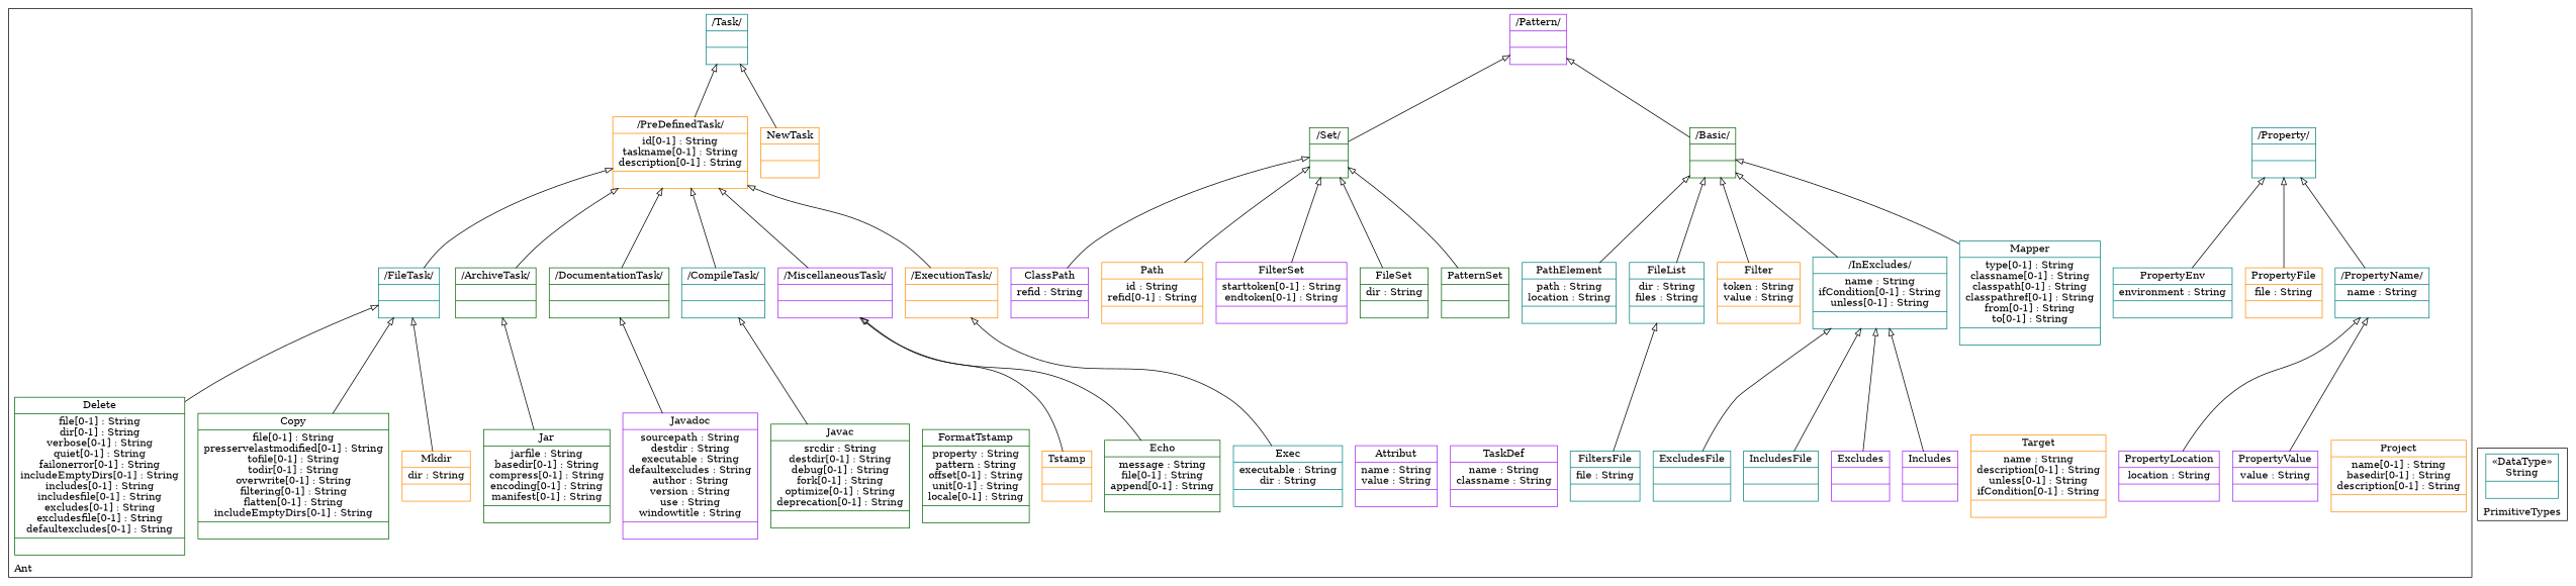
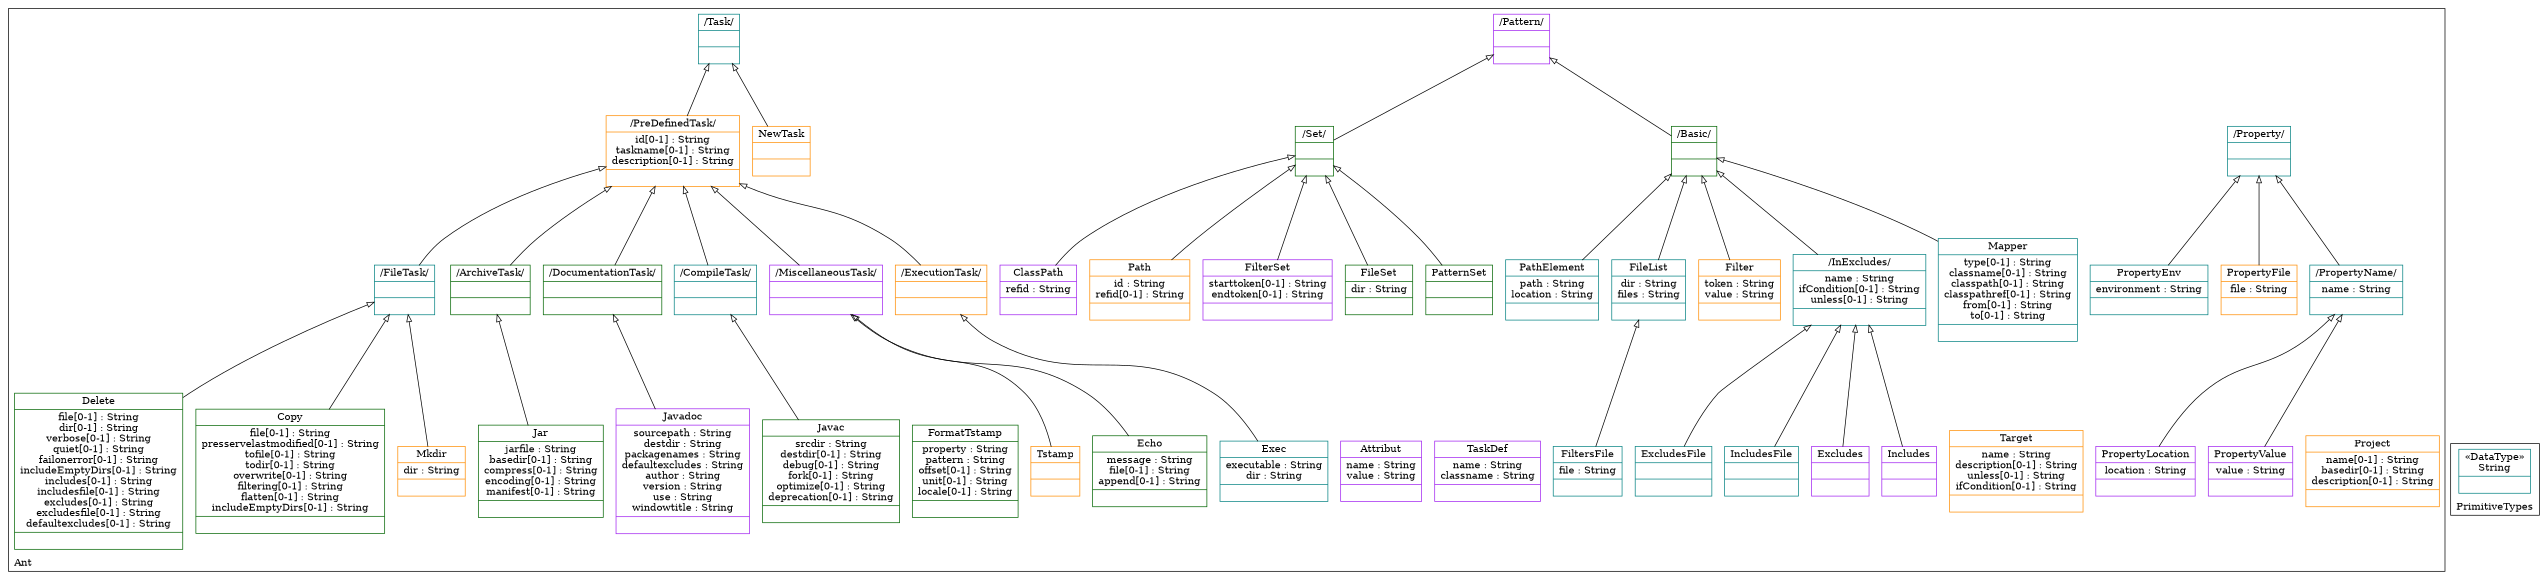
  digraph {
    compound=true
    labeljust=l
    labelloc=t
    nodeSep=0.75
    rankdir=BT
    node [color=teal shape=record]
    edge [arrowhead=onormal constraint=true group=Basic minlen=2]
    n1 [color=darkorange label="{Project|name[0-1] : String\nbasedir[0-1] : String\ndescription[0-1] : String| }"]
    n2 [label="{/Property/| | }"]
    n3 [label="{/PropertyName/|name : String| }"]
    n4 [color=purple label="{PropertyValue|value : String| }"]
    n5 [color=purple label="{PropertyLocation|location : String| }"]
    n6 [color=darkorange label="{PropertyFile|file : String| }"]
    n7 [label="{PropertyEnv|environment : String| }"]
    n8 [color=darkorange label="{Target|name : String\ndescription[0-1] : String\nunless[0-1] : String\nifCondition[0-1] : String| }"]
    n9 [color=purple label="{/Pattern/| | }"]
    n10 [color=darkgreen label="{/Basic/| | }"]
    n11 [label="{Mapper|type[0-1] : String\nclassname[0-1] : String\nclasspath[0-1] : String\nclasspathref[0-1] : String\nfrom[0-1] : String\nto[0-1] : String| }"]
    n12 [label="{/InExcludes/|name : String\nifCondition[0-1] : String\nunless[0-1] : String| }"]
    n13 [color=purple label="{Includes| | }"]
    n14 [color=purple label="{Excludes| | }"]
    n15 [label="{IncludesFile| | }"]
    n16 [label="{ExcludesFile| | }"]
    n17 [label="{FileList|dir : String\nfiles : String| }"]
    n18 [color=darkorange label="{Filter|token : String\nvalue : String| }"]
    n19 [label="{FiltersFile|file : String| }"]
    n20 [label="{PathElement|path : String\nlocation : String| }"]
    n21 [color=darkgreen label="{/Set/| | }"]
    n22 [color=darkgreen label="{PatternSet| | }"]
    n23 [color=darkgreen label="{FileSet|dir : String| }"]
    n24 [color=purple label="{FilterSet|starttoken[0-1] : String\nendtoken[0-1] : String| }"]
    n25 [color=darkorange label="{Path|id : String\nrefid[0-1] : String| }"]
    n26 [color=purple label="{ClassPath|refid : String| }"]
    n27 [label="{/Task/| | }"]
    n28 [color=purple label="{TaskDef|name : String\nclassname : String| }"]
    n29 [color=darkorange label="{NewTask| | }"]
    n30 [color=purple label="{Attribut|name : String\nvalue : String| }"]
    n31 [color=darkorange label="{/PreDefinedTask/|id[0-1] : String\ntaskname[0-1] : String\ndescription[0-1] : String| }"]
    n32 [color=darkorange label="{/ExecutionTask/| | }"]
    n33 [label="{Exec|executable : String\ndir : String| }"]
    n34 [color=purple label="{/MiscellaneousTask/| | }"]
    n35 [color=darkgreen label="{Echo|message : String\nfile[0-1] : String\nappend[0-1] : String| }"]
    n36 [color=darkorange label="{Tstamp| | }"]
    n37 [color=darkgreen label="{FormatTstamp|property : String\npattern : String\noffset[0-1] : String\nunit[0-1] : String\nlocale[0-1] : String| }"]
    n38 [label="{/CompileTask/| | }"]
    n39 [color=darkgreen label="{Javac|srcdir : String\ndestdir[0-1] : String\ndebug[0-1] : String\nfork[0-1] : String\noptimize[0-1] : String\ndeprecation[0-1] : String| }"]
    n40 [color=darkgreen label="{/DocumentationTask/| | }"]
-   n41 [color=purple label="{Javadoc|sourcepath : String\ndestdir : String\nexecutable : String\ndefaultexcludes : String\nauthor : String\nversion : String\nuse : String\nwindowtitle : String| }"]
+   n41 [color=purple label="{Javadoc|sourcepath : String\ndestdir : String\npackagenames : String\ndefaultexcludes : String\nauthor : String\nversion : String\nuse : String\nwindowtitle : String| }"]
    n42 [color=darkgreen label="{/ArchiveTask/| | }"]
    n43 [color=darkgreen label="{Jar|jarfile : String\nbasedir[0-1] : String\ncompress[0-1] : String\nencoding[0-1] : String\nmanifest[0-1] : String| }"]
    n44 [label="{/FileTask/| | }"]
    n45 [color=darkorange label="{Mkdir|dir : String| }"]
    n46 [color=darkgreen label="{Copy|file[0-1] : String\npresservelastmodified[0-1] : String\ntofile[0-1] : String\ntodir[0-1] : String\noverwrite[0-1] : String\nfiltering[0-1] : String\nflatten[0-1] : String\nincludeEmptyDirs[0-1] : String| }"]
    n47 [color=darkgreen label="{Delete|file[0-1] : String\ndir[0-1] : String\nverbose[0-1] : String\nquiet[0-1] : String\nfailonerror[0-1] : String\nincludeEmptyDirs[0-1] : String\nincludes[0-1] : String\nincludesfile[0-1] : String\nexcludes[0-1] : String\nexcludesfile[0-1] : String\ndefaultexcludes[0-1] : String| }"]
    n48 [label="{&#171;DataType&#187;\nString|}"]
    subgraph cluster_1 {
      color=black
      label=Ant
      n1
      n2
      n3
      n4
      n5
      n6
      n7
      n8
      n9
      n10
      n11
      n12
      n13
      n14
      n15
      n16
      n17
      n18
      n19
      n20
      n21
      n22
      n23
      n24
      n25
      n26
      n27
      n28
      n29
      n30
      n31
      n32
      n33
      n34
      n35
      n36
      n37
      n38
      n39
      n40
      n41
      n42
      n43
      n44
      n45
      n46
      n47
    }
    subgraph cluster_2 {
      color=black
      label=PrimitiveTypes
      n48
    }
    n3 -> n2 [group=Property]
    n4 -> n3 [group=PropertyName]
    n5 -> n3 [group=PropertyName]
    n6 -> n2 [group=Property]
    n7 -> n2 [group=Property]
    n10 -> n9 [group=Pattern]
    n11 -> n10
    n12 -> n10
    n13 -> n12 [group=InExcludes]
    n14 -> n12 [group=InExcludes]
    n15 -> n12 [group=InExcludes]
    n16 -> n12 [group=InExcludes]
    n17 -> n10
    n18 -> n10
    n19 -> n17
    n20 -> n10
    n21 -> n9 [group=Pattern]
    n22 -> n21 [group=Set]
    n23 -> n21 [group=Set]
    n24 -> n21 [group=Set]
    n25 -> n21 [group=Set]
    n26 -> n21 [group=Set]
    n29 -> n27 [group=Task]
    n31 -> n27 [group=Task]
    n32 -> n31 [group=PreDefinedTask]
    n33 -> n32 [group=ExecutionTask]
    n34 -> n31 [group=PreDefinedTask]
    n35 -> n34 [group=MiscellaneousTask]
    n36 -> n34 [group=MiscellaneousTask]
    n38 -> n31 [group=PreDefinedTask]
    n39 -> n38 [group=CompileTask]
    n40 -> n31 [group=PreDefinedTask]
    n41 -> n40 [group=DocumentationTask]
    n42 -> n31 [group=PreDefinedTask]
    n43 -> n42 [group=ArchiveTask]
    n44 -> n31 [group=PreDefinedTask]
    n45 -> n44 [group=FileTask]
    n46 -> n44 [group=FileTask]
    n47 -> n44 [group=FileTask]
  }
